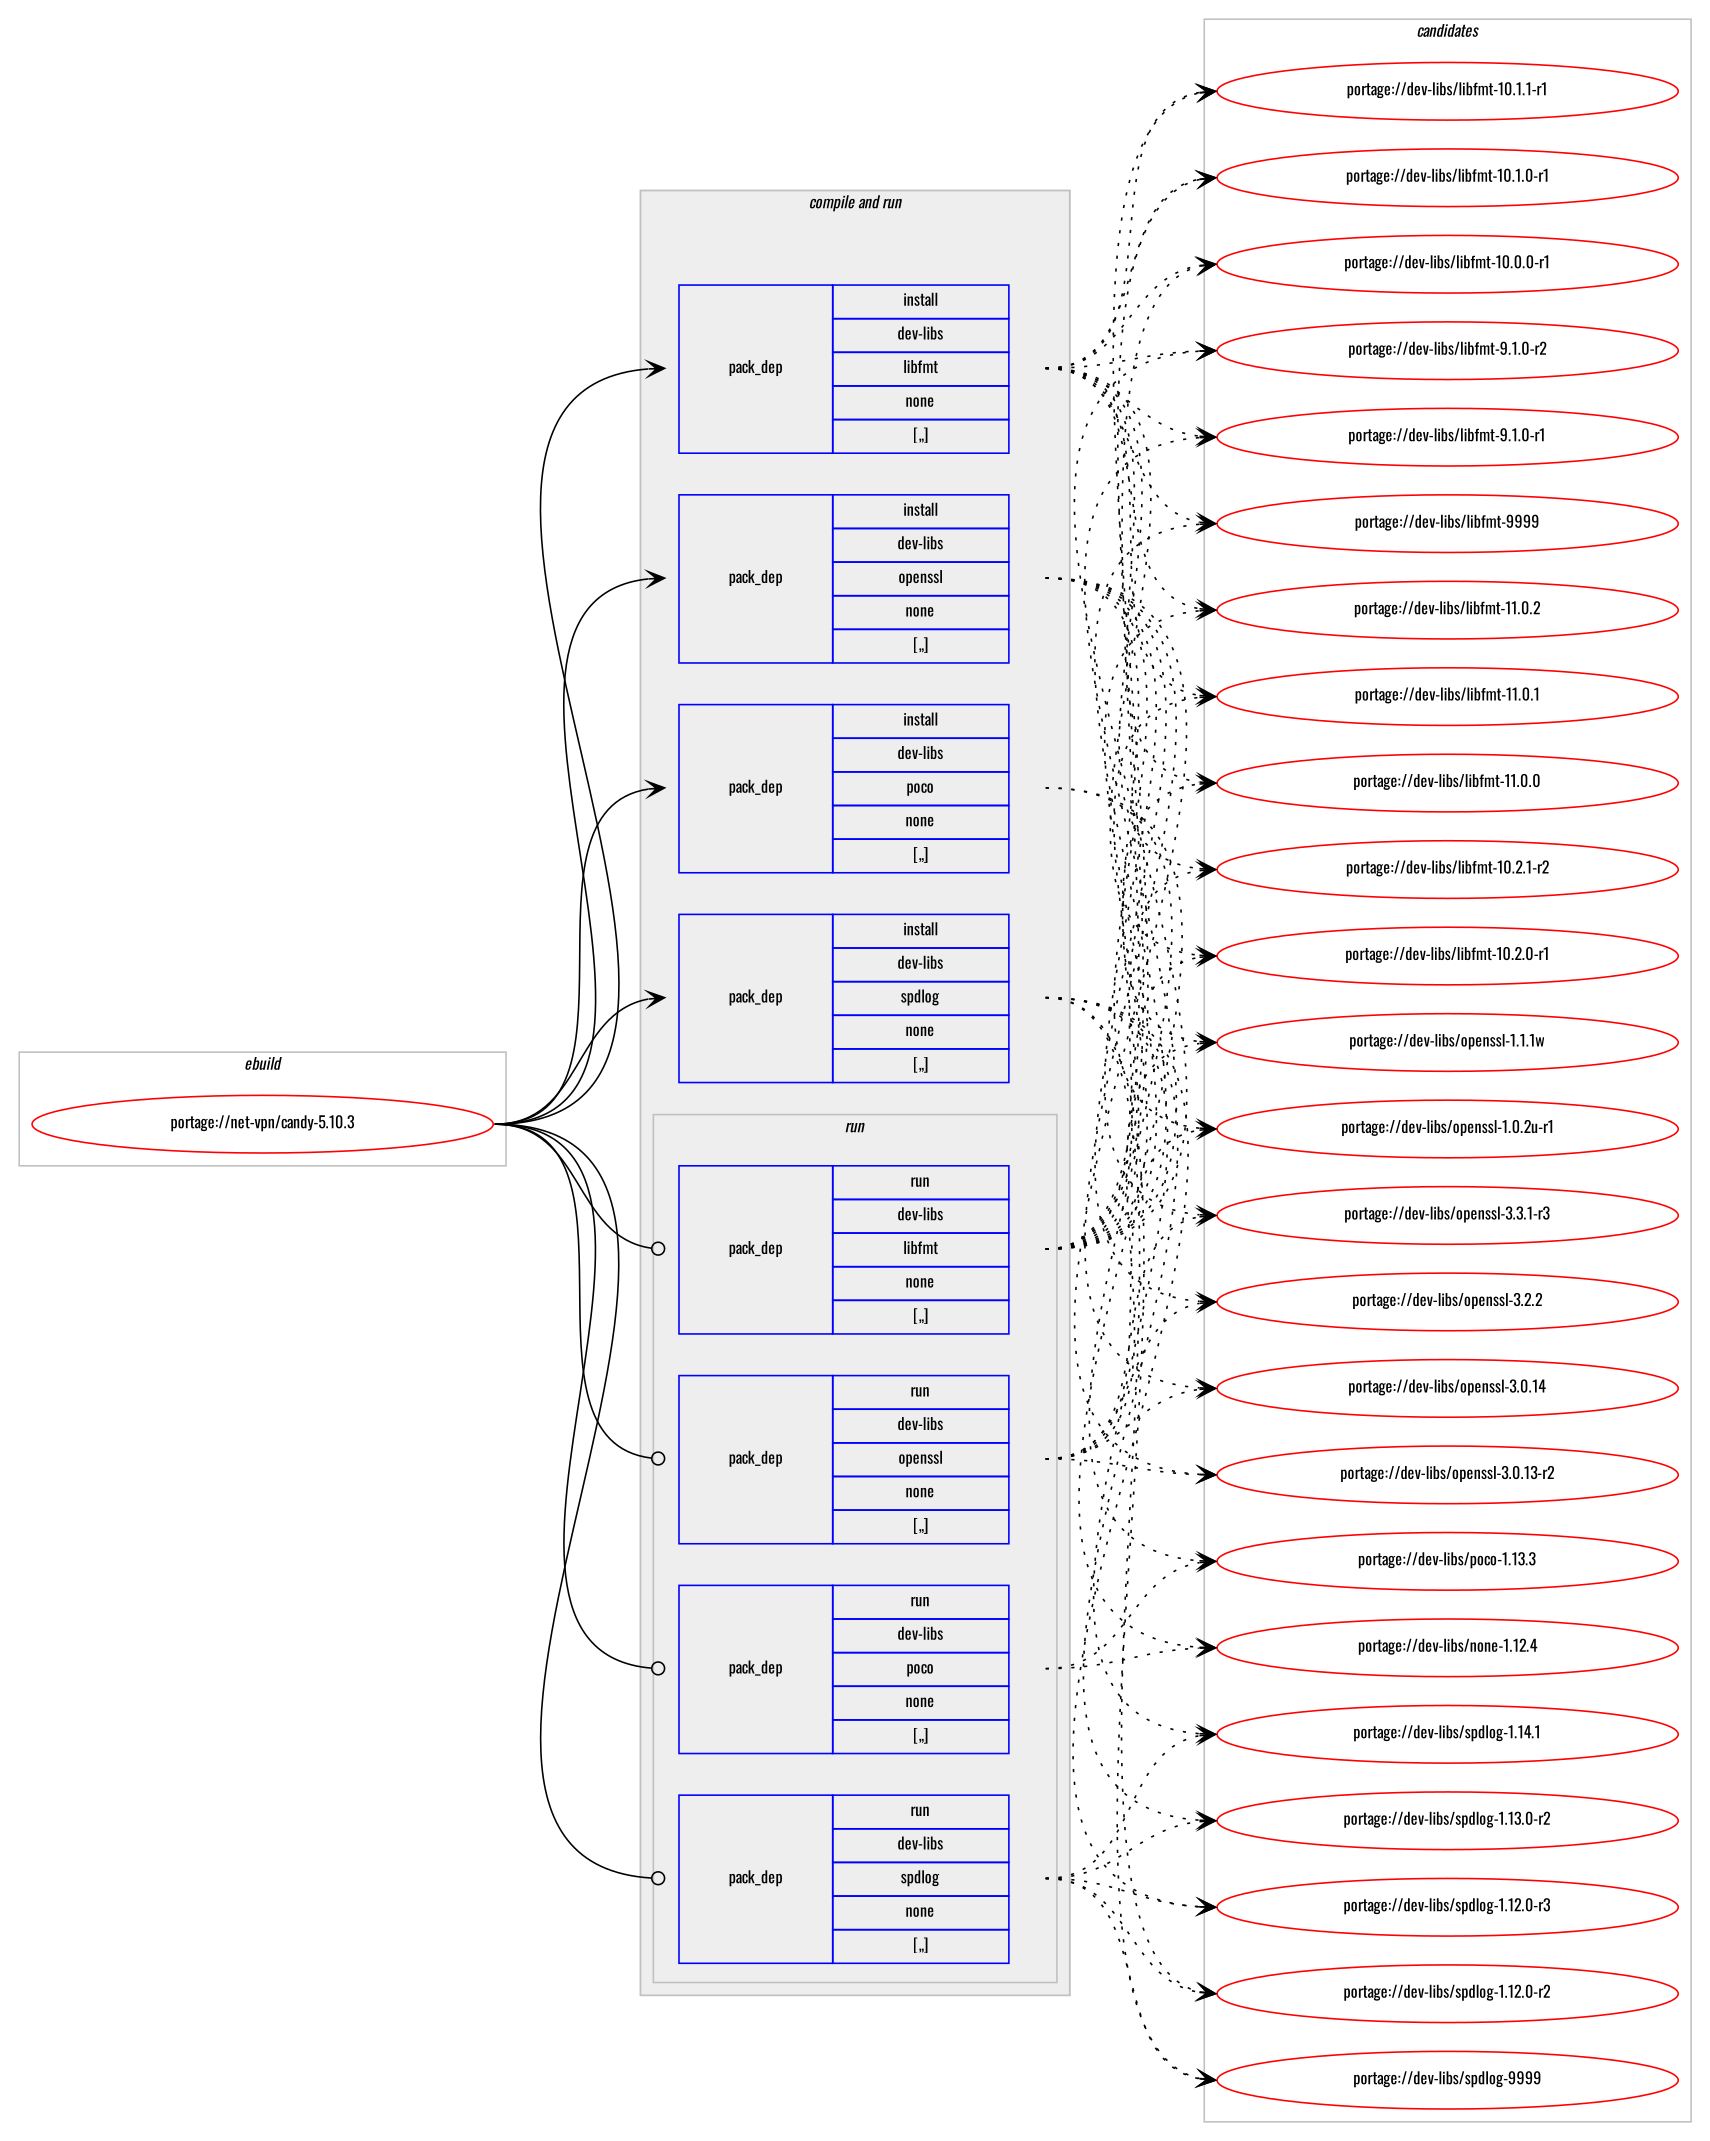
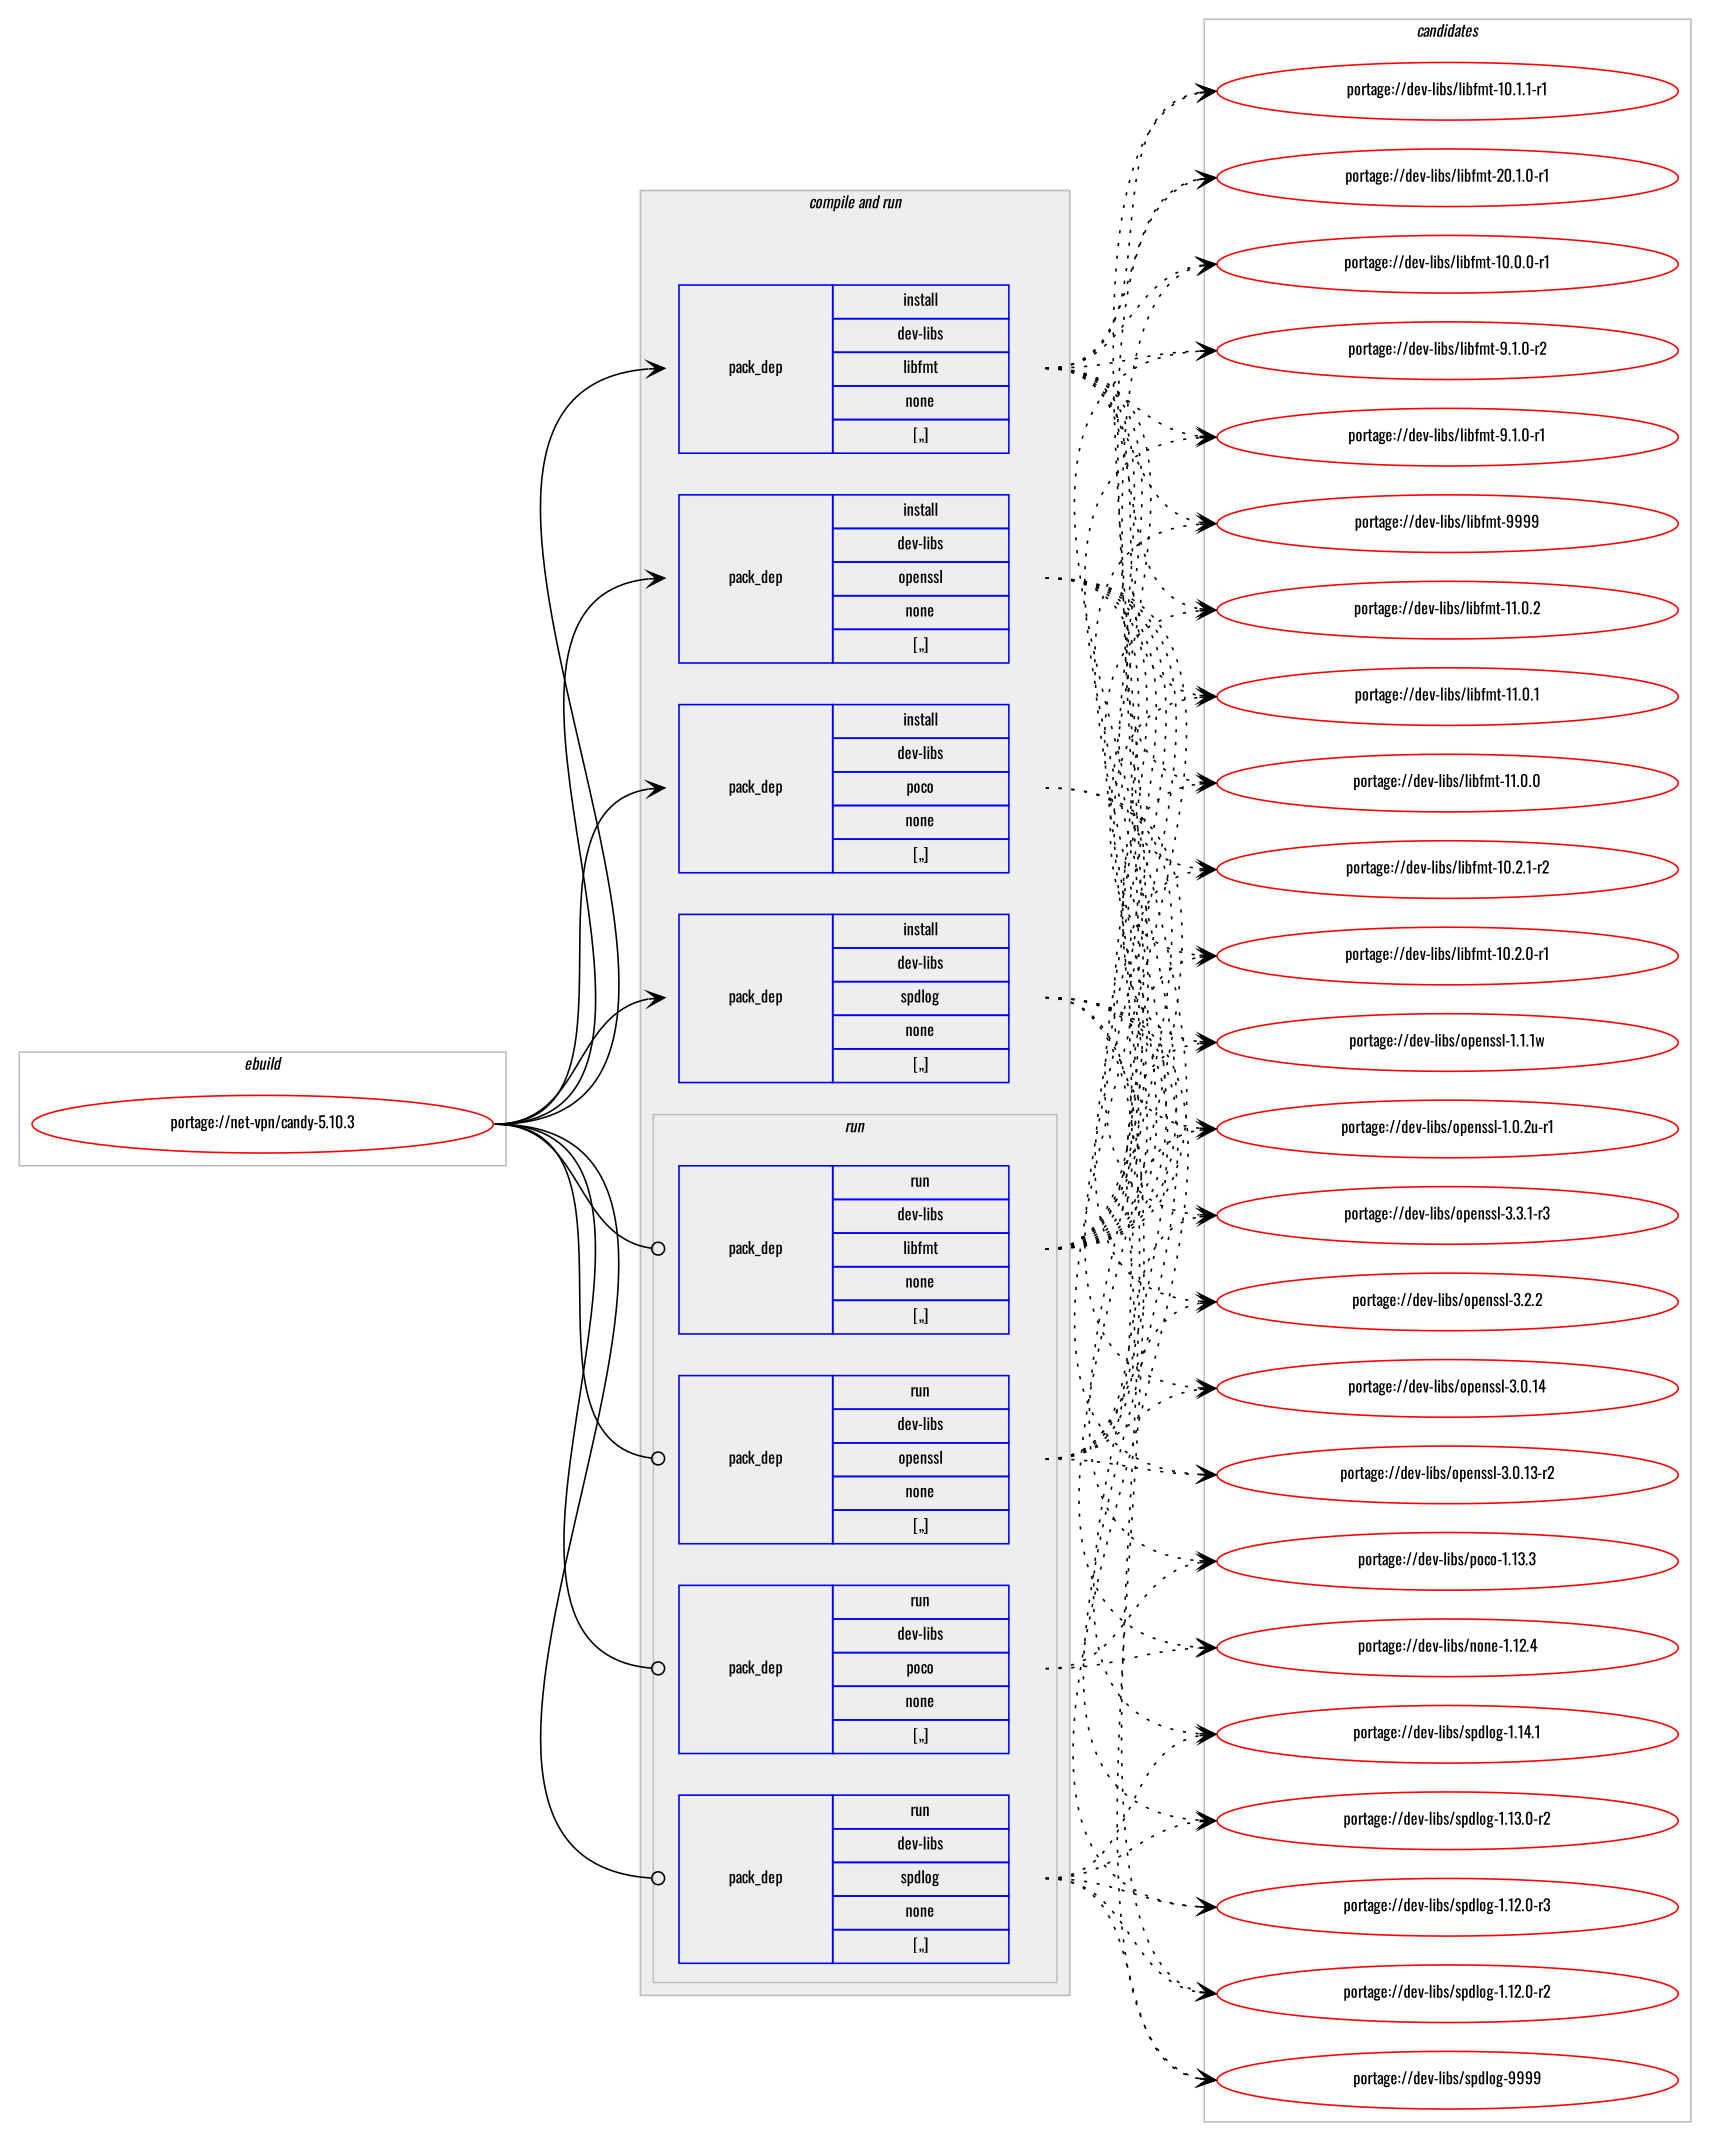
  digraph {
    compound=true
    concentrate=true
    fontname=Oswald
    fontsize=10
    newrank=true
    rankdir=LR
    ranksep=1.5
    node [color=red fontname=Oswald fontsize=10]
    edge [arrowhead=vee fontname=Oswald headport=w style=dotted tailport=e weight=100]
    n1 [label="portage://net-vpn/candy-5.10.3" width=4]
    n2 [color=blue label=<<TABLE BORDER="0" CELLBORDER="1" CELLSPACING="0" CELLPADDING="4" WIDTH="220"><TR><TD ROWSPAN="6" CELLPADDING="30">pack_dep</TD></TR><TR><TD WIDTH="110">install</TD></TR><TR><TD>dev-libs</TD></TR><TR><TD>libfmt</TD></TR><TR><TD>none</TD></TR><TR><TD>[,,]</TD></TR></TABLE>> shape=none]
    n3 [color=blue label=<<TABLE BORDER="0" CELLBORDER="1" CELLSPACING="0" CELLPADDING="4" WIDTH="220"><TR><TD ROWSPAN="6" CELLPADDING="30">pack_dep</TD></TR><TR><TD WIDTH="110">install</TD></TR><TR><TD>dev-libs</TD></TR><TR><TD>openssl</TD></TR><TR><TD>none</TD></TR><TR><TD>[,,]</TD></TR></TABLE>> shape=none]
    n4 [color=blue label=<<TABLE BORDER="0" CELLBORDER="1" CELLSPACING="0" CELLPADDING="4" WIDTH="220"><TR><TD ROWSPAN="6" CELLPADDING="30">pack_dep</TD></TR><TR><TD WIDTH="110">install</TD></TR><TR><TD>dev-libs</TD></TR><TR><TD>poco</TD></TR><TR><TD>none</TD></TR><TR><TD>[,,]</TD></TR></TABLE>> shape=none]
    n5 [color=blue label=<<TABLE BORDER="0" CELLBORDER="1" CELLSPACING="0" CELLPADDING="4" WIDTH="220"><TR><TD ROWSPAN="6" CELLPADDING="30">pack_dep</TD></TR><TR><TD WIDTH="110">install</TD></TR><TR><TD>dev-libs</TD></TR><TR><TD>spdlog</TD></TR><TR><TD>none</TD></TR><TR><TD>[,,]</TD></TR></TABLE>> shape=none]
    n6 [color=blue label=<<TABLE BORDER="0" CELLBORDER="1" CELLSPACING="0" CELLPADDING="4" WIDTH="220"><TR><TD ROWSPAN="6" CELLPADDING="30">pack_dep</TD></TR><TR><TD WIDTH="110">run</TD></TR><TR><TD>dev-libs</TD></TR><TR><TD>libfmt</TD></TR><TR><TD>none</TD></TR><TR><TD>[,,]</TD></TR></TABLE>> shape=none]
    n7 [color=blue label=<<TABLE BORDER="0" CELLBORDER="1" CELLSPACING="0" CELLPADDING="4" WIDTH="220"><TR><TD ROWSPAN="6" CELLPADDING="30">pack_dep</TD></TR><TR><TD WIDTH="110">run</TD></TR><TR><TD>dev-libs</TD></TR><TR><TD>openssl</TD></TR><TR><TD>none</TD></TR><TR><TD>[,,]</TD></TR></TABLE>> shape=none]
    n8 [color=blue label=<<TABLE BORDER="0" CELLBORDER="1" CELLSPACING="0" CELLPADDING="4" WIDTH="220"><TR><TD ROWSPAN="6" CELLPADDING="30">pack_dep</TD></TR><TR><TD WIDTH="110">run</TD></TR><TR><TD>dev-libs</TD></TR><TR><TD>poco</TD></TR><TR><TD>none</TD></TR><TR><TD>[,,]</TD></TR></TABLE>> shape=none]
    n9 [color=blue label=<<TABLE BORDER="0" CELLBORDER="1" CELLSPACING="0" CELLPADDING="4" WIDTH="220"><TR><TD ROWSPAN="6" CELLPADDING="30">pack_dep</TD></TR><TR><TD WIDTH="110">run</TD></TR><TR><TD>dev-libs</TD></TR><TR><TD>spdlog</TD></TR><TR><TD>none</TD></TR><TR><TD>[,,]</TD></TR></TABLE>> shape=none]
    n10 [label="portage://dev-libs/libfmt-9999" width=4]
    n11 [label="portage://dev-libs/libfmt-11.0.2" width=4]
    n12 [label="portage://dev-libs/libfmt-11.0.1" width=4]
    n13 [label="portage://dev-libs/libfmt-11.0.0" width=4]
    n14 [label="portage://dev-libs/libfmt-10.2.1-r2" width=4]
    n15 [label="portage://dev-libs/libfmt-10.2.0-r1" width=4]
    n16 [label="portage://dev-libs/libfmt-10.1.1-r1" width=4]
-   n17 [label="portage://dev-libs/libfmt-10.1.0-r1" width=4]
+   n17 [label="portage://dev-libs/libfmt-20.1.0-r1" width=4]
    n18 [label="portage://dev-libs/libfmt-10.0.0-r1" width=4]
    n19 [label="portage://dev-libs/libfmt-9.1.0-r2" width=4]
    n20 [label="portage://dev-libs/libfmt-9.1.0-r1" width=4]
    n21 [label="portage://dev-libs/openssl-3.3.1-r3" width=4]
    n22 [label="portage://dev-libs/openssl-3.2.2" width=4]
    n23 [label="portage://dev-libs/openssl-3.0.14" width=4]
    n24 [label="portage://dev-libs/openssl-3.0.13-r2" width=4]
    n25 [label="portage://dev-libs/openssl-1.1.1w" width=4]
    n26 [label="portage://dev-libs/openssl-1.0.2u-r1" width=4]
    n27 [label="portage://dev-libs/poco-1.13.3" width=4]
    n28 [label="portage://dev-libs/none-1.12.4" width=4]
    n29 [label="portage://dev-libs/spdlog-9999" width=4]
    n30 [label="portage://dev-libs/spdlog-1.14.1" width=4]
    n31 [label="portage://dev-libs/spdlog-1.13.0-r2" width=4]
    n32 [label="portage://dev-libs/spdlog-1.12.0-r3" width=4]
    n33 [label="portage://dev-libs/spdlog-1.12.0-r2" width=4]
    subgraph cluster_1 {
      color=gray
      label=<<i>ebuild</i>>
      n1
    }
    subgraph cluster_2 {
      color=gray
      label=<<i>dependencies</i>>
      subgraph cluster_3 {
        color=gray
        fillcolor="#eeeeee"
        label=<<i>compile</i>>
        style=filled
        subgraph sub_4 {
          color=gray
          fillcolor="#eeeeee"
          label=<<i>compile</i>>
          style=filled
          n2
        }
        subgraph sub_5 {
          color=gray
          fillcolor="#eeeeee"
          label=<<i>compile</i>>
          style=filled
          n3
        }
        subgraph sub_6 {
          color=gray
          fillcolor="#eeeeee"
          label=<<i>compile</i>>
          style=filled
          n4
        }
        subgraph sub_7 {
          color=gray
          fillcolor="#eeeeee"
          label=<<i>compile</i>>
          style=filled
          n5
        }
      }
      subgraph cluster_8 {
        color=gray
        fillcolor="#eeeeee"
        label=<<i>compile and run</i>>
        style=filled
      }
      subgraph cluster_9 {
        color=gray
        fillcolor="#eeeeee"
        label=<<i>run</i>>
        style=filled
        subgraph sub_10 {
          color=gray
          fillcolor="#eeeeee"
          label=<<i>run</i>>
          style=filled
          n6
        }
        subgraph sub_11 {
          color=gray
          fillcolor="#eeeeee"
          label=<<i>run</i>>
          style=filled
          n7
        }
        subgraph sub_12 {
          color=gray
          fillcolor="#eeeeee"
          label=<<i>run</i>>
          style=filled
          n8
        }
        subgraph sub_13 {
          color=gray
          fillcolor="#eeeeee"
          label=<<i>run</i>>
          style=filled
          n9
        }
      }
    }
    subgraph cluster_14 {
      color=gray
      label=<<i>candidates</i>>
      rank=same
      subgraph sub_15 {
        color=black
        label=<<i>candidates</i>>
        nodesep=1
        rank=same
        n10
        n11
        n12
        n13
        n14
        n15
        n16
        n17
        n18
        n19
        n20
      }
      subgraph sub_16 {
        color=black
        label=<<i>candidates</i>>
        nodesep=1
        rank=same
        n21
        n22
        n23
        n24
        n25
        n26
      }
      subgraph sub_17 {
        color=black
        label=<<i>candidates</i>>
        nodesep=1
        rank=same
        n27
        n28
      }
      subgraph sub_18 {
        color=black
        label=<<i>candidates</i>>
        nodesep=1
        rank=same
        n29
        n30
        n31
        n32
        n33
      }
      subgraph sub_19 {
        color=black
        label=<<i>candidates</i>>
        nodesep=1
        rank=same
        n10
        n11
        n12
        n13
        n14
        n15
        n16
        n17
        n18
        n19
        n20
      }
      subgraph sub_20 {
        color=black
        label=<<i>candidates</i>>
        nodesep=1
        rank=same
        n21
        n22
        n23
        n24
        n25
        n26
      }
      subgraph sub_21 {
        color=black
        label=<<i>candidates</i>>
        nodesep=1
        rank=same
        n27
        n28
      }
      subgraph sub_22 {
        color=black
        label=<<i>candidates</i>>
        nodesep=1
        rank=same
        n29
        n30
        n31
        n32
        n33
      }
    }
    n1 -> n2 [style=solid weight=20]
    n1 -> n3 [style=solid weight=20]
    n1 -> n4 [style=solid weight=20]
    n1 -> n5 [style=solid weight=20]
    n1 -> n6 [arrowhead=odot style=solid weight=20]
    n1 -> n7 [arrowhead=odot style=solid weight=20]
    n1 -> n8 [arrowhead=odot style=solid weight=20]
    n1 -> n9 [arrowhead=odot style=solid weight=20]
    n2 -> n10
    n2 -> n11
    n2 -> n12
    n2 -> n13
    n2 -> n14
    n2 -> n15
    n2 -> n16
    n2 -> n17
    n2 -> n18
    n2 -> n19
    n2 -> n20
    n3 -> n21
    n3 -> n22
    n3 -> n23
    n3 -> n24
    n3 -> n25
    n3 -> n26
    n4 -> n27
    n4 -> n28
    n5 -> n29
    n5 -> n30
    n5 -> n31
    n5 -> n32
    n5 -> n33
    n6 -> n10
    n6 -> n11
    n6 -> n12
    n6 -> n13
    n6 -> n14
    n6 -> n15
    n6 -> n16
    n6 -> n17
    n6 -> n18
    n6 -> n19
    n6 -> n20
    n7 -> n21
    n7 -> n22
    n7 -> n23
    n7 -> n24
    n7 -> n25
    n7 -> n26
    n8 -> n27
    n8 -> n28
    n9 -> n29
    n9 -> n30
    n9 -> n31
    n9 -> n32
    n9 -> n33
  }
